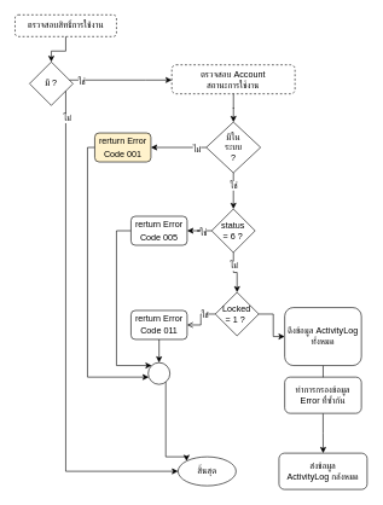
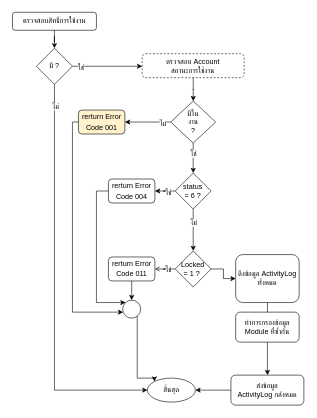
  <mxCell id="0" />
  <mxCell id="1" parent="0" />
- <mxCell id="2" value="ตรวจสอบสิทธิ์การใช้งาน" style="rounded=1;whiteSpace=wrap;html=1;dashed=1;" vertex="1" parent="1"><mxGeometry x="20" y="20" width="140" height="30" as="geometry" /></mxCell>
- <mxCell id="3" value="มี ?" style="rhombus;whiteSpace=wrap;html=1;" vertex="1" parent="1"><mxGeometry x="40" y="85" width="60" height="60" as="geometry" /></mxCell>
+ <mxCell id="2" value="ตรวจสอบสิทธิ์การใช้งาน" style="rounded=1;whiteSpace=wrap;html=1;" vertex="1" parent="1"><mxGeometry x="20" y="20" width="140" height="30" as="geometry" /></mxCell>
+ <mxCell id="3" value="มี ?" style="rhombus;whiteSpace=wrap;html=1;" vertex="1" parent="1"><mxGeometry x="60" y="80" width="60" height="60" as="geometry" /></mxCell>
  <mxCell id="4" value="" style="edgeStyle=orthogonalEdgeStyle;rounded=0;orthogonalLoop=1;jettySize=auto;html=1;" edge="1" parent="1" source="2" target="3"><mxGeometry relative="1" as="geometry" /></mxCell>
  <mxCell id="5" value="สิ้นสุด" style="ellipse;whiteSpace=wrap;html=1;" vertex="1" parent="1"><mxGeometry x="245" y="630" width="80" height="40" as="geometry" /></mxCell>
  <mxCell id="6" style="edgeStyle=orthogonalEdgeStyle;rounded=0;orthogonalLoop=1;jettySize=auto;html=1;entryX=0;entryY=0.5;entryDx=0;entryDy=0;" edge="1" parent="1" source="3" target="5"><mxGeometry relative="1" as="geometry"><Array as="points"><mxPoint x="90" y="650" /></Array></mxGeometry></mxCell>
  <mxCell id="7" value="ไม่" style="edgeLabel;html=1;align=center;verticalAlign=middle;resizable=0;points=[];" vertex="1" connectable="0" parent="6"><mxGeometry x="-0.892" y="1" relative="1" as="geometry"><mxPoint as="offset" /></mxGeometry></mxCell>
  <mxCell id="8" value="ตรวจสอบ Account &lt;br&gt;สถานะการใช้งาน" style="rounded=1;whiteSpace=wrap;html=1;dashed=1;" vertex="1" parent="1"><mxGeometry x="236.35" y="89" width="170" height="40" as="geometry" /></mxCell>
  <mxCell id="9" value="" style="edgeStyle=orthogonalEdgeStyle;rounded=0;orthogonalLoop=1;jettySize=auto;html=1;" edge="1" parent="1" source="3" target="8"><mxGeometry relative="1" as="geometry"><Array as="points"><mxPoint x="200" y="110" /><mxPoint x="200" y="110" /></Array></mxGeometry></mxCell>
  <mxCell id="10" value="ใช่" style="edgeLabel;html=1;align=center;verticalAlign=middle;resizable=0;points=[];" vertex="1" connectable="0" parent="9"><mxGeometry x="-0.78" y="-1" relative="1" as="geometry"><mxPoint as="offset" /></mxGeometry></mxCell>
- <mxCell id="11" value="มีใน&lt;br&gt;ระบบ &lt;br&gt;?" style="rhombus;whiteSpace=wrap;html=1;" vertex="1" parent="1"><mxGeometry x="283.85" y="168" width="75" height="70" as="geometry" /></mxCell>
+ <mxCell id="11" value="มีใน&lt;br&gt;งาน &lt;br&gt;?" style="rhombus;whiteSpace=wrap;html=1;" vertex="1" parent="1"><mxGeometry x="283.85" y="168" width="75" height="70" as="geometry" /></mxCell>
  <mxCell id="12" value="" style="edgeStyle=orthogonalEdgeStyle;rounded=0;orthogonalLoop=1;jettySize=auto;html=1;" edge="1" parent="1" source="8" target="11"><mxGeometry relative="1" as="geometry" /></mxCell>
  <mxCell id="13" value="status&lt;br style=&quot;border-color: var(--border-color);&quot;&gt;= 6 ?" style="rhombus;whiteSpace=wrap;html=1;" vertex="1" parent="1"><mxGeometry x="291.35" y="288" width="60" height="60" as="geometry" /></mxCell>
  <mxCell id="14" value="" style="edgeStyle=orthogonalEdgeStyle;rounded=0;orthogonalLoop=1;jettySize=auto;html=1;" edge="1" parent="1" source="11" target="13"><mxGeometry relative="1" as="geometry" /></mxCell>
  <mxCell id="15" value="ใช่" style="edgeLabel;html=1;align=center;verticalAlign=middle;resizable=0;points=[];" vertex="1" connectable="0" parent="14"><mxGeometry x="-0.325" y="2" relative="1" as="geometry"><mxPoint x="-2" as="offset" /></mxGeometry></mxCell>
- <mxCell id="16" value="Locked&lt;br style=&quot;border-color: var(--border-color);&quot;&gt;= 1 ?&amp;nbsp;" style="rhombus;whiteSpace=wrap;html=1;" vertex="1" parent="1"><mxGeometry x="296.35" y="403" width="60" height="60" as="geometry" /></mxCell>
+ <mxCell id="16" value="Locked&lt;br style=&quot;border-color: var(--border-color);&quot;&gt;= 1 ?&amp;nbsp;" style="rhombus;whiteSpace=wrap;html=1;" vertex="1" parent="1"><mxGeometry x="291.35" y="418" width="60" height="60" as="geometry" /></mxCell>
  <mxCell id="17" value="" style="edgeStyle=orthogonalEdgeStyle;rounded=0;orthogonalLoop=1;jettySize=auto;html=1;" edge="1" parent="1" source="13" target="16"><mxGeometry relative="1" as="geometry" /></mxCell>
  <mxCell id="18" value="ไม่" style="edgeLabel;html=1;align=center;verticalAlign=middle;resizable=0;points=[];" vertex="1" connectable="0" parent="17"><mxGeometry x="-0.374" relative="1" as="geometry"><mxPoint as="offset" /></mxGeometry></mxCell>
  <mxCell id="19" style="edgeStyle=orthogonalEdgeStyle;rounded=0;orthogonalLoop=1;jettySize=auto;html=1;entryX=0;entryY=0;entryDx=0;entryDy=0;" edge="1" parent="1" source="20" target="5"><mxGeometry relative="1" as="geometry"><Array as="points"><mxPoint x="228" y="630" /><mxPoint x="257" y="630" /></Array></mxGeometry></mxCell>
  <mxCell id="20" value="" style="ellipse;whiteSpace=wrap;html=1;aspect=fixed;" vertex="1" parent="1"><mxGeometry x="203.75" y="500" width="30" height="30" as="geometry" /></mxCell>
  <mxCell id="21" style="edgeStyle=orthogonalEdgeStyle;rounded=0;orthogonalLoop=1;jettySize=auto;html=1;" edge="1" parent="1" source="22" target="20"><mxGeometry relative="1" as="geometry"><Array as="points"><mxPoint x="120" y="203" /><mxPoint x="120" y="520" /></Array></mxGeometry></mxCell>
  <mxCell id="22" value="rerturn Error Code&amp;nbsp;001&lt;span style=&quot;font-size: medium; text-align: start;&quot;&gt;&lt;/span&gt;" style="rounded=1;whiteSpace=wrap;html=1;fillColor=#fff2cc;" vertex="1" parent="1"><mxGeometry x="130" y="183" width="77.5" height="40" as="geometry" /></mxCell>
  <mxCell id="23" style="edgeStyle=orthogonalEdgeStyle;rounded=0;orthogonalLoop=1;jettySize=auto;html=1;" edge="1" parent="1" source="11" target="22"><mxGeometry relative="1" as="geometry"><mxPoint x="220.1" y="308" as="targetPoint" /></mxGeometry></mxCell>
  <mxCell id="24" value="ไม่" style="edgeLabel;html=1;align=center;verticalAlign=middle;resizable=0;points=[];" vertex="1" connectable="0" parent="23"><mxGeometry x="-0.657" y="2" relative="1" as="geometry"><mxPoint as="offset" /></mxGeometry></mxCell>
  <mxCell id="25" style="edgeStyle=orthogonalEdgeStyle;rounded=0;orthogonalLoop=1;jettySize=auto;html=1;entryX=0.5;entryY=0;entryDx=0;entryDy=0;" edge="1" parent="1" source="26" target="20"><mxGeometry relative="1" as="geometry" /></mxCell>
  <mxCell id="26" value="rerturn Error Code&amp;nbsp;011&lt;span style=&quot;font-size: medium; text-align: start;&quot;&gt;&lt;/span&gt;" style="rounded=1;whiteSpace=wrap;html=1;" vertex="1" parent="1"><mxGeometry x="180" y="428" width="77.5" height="40" as="geometry" /></mxCell>
  <mxCell id="27" value="" style="edgeStyle=orthogonalEdgeStyle;rounded=0;orthogonalLoop=1;jettySize=auto;html=1;endArrow=open;" edge="1" parent="1" source="16" target="26"><mxGeometry relative="1" as="geometry" /></mxCell>
  <mxCell id="28" value="ใช่" style="edgeLabel;html=1;align=center;verticalAlign=middle;resizable=0;points=[];" vertex="1" connectable="0" parent="27"><mxGeometry x="-0.461" y="1" relative="1" as="geometry"><mxPoint as="offset" /></mxGeometry></mxCell>
  <mxCell id="29" style="edgeStyle=orthogonalEdgeStyle;rounded=0;orthogonalLoop=1;jettySize=auto;html=1;" edge="1" parent="1" source="30" target="20"><mxGeometry relative="1" as="geometry"><mxPoint x="220" y="510" as="targetPoint" /><Array as="points"><mxPoint x="160" y="318" /><mxPoint x="160" y="504" /></Array></mxGeometry></mxCell>
- <mxCell id="30" value="rerturn Error Code&amp;nbsp;005&lt;span style=&quot;font-size: medium; text-align: start;&quot;&gt;&lt;/span&gt;" style="rounded=1;whiteSpace=wrap;html=1;" vertex="1" parent="1"><mxGeometry x="180" y="298" width="77.5" height="40" as="geometry" /></mxCell>
+ <mxCell id="30" value="rerturn Error Code&amp;nbsp;004&lt;span style=&quot;font-size: medium; text-align: start;&quot;&gt;&lt;/span&gt;" style="rounded=1;whiteSpace=wrap;html=1;" vertex="1" parent="1"><mxGeometry x="180" y="298" width="77.5" height="40" as="geometry" /></mxCell>
  <mxCell id="31" value="" style="edgeStyle=orthogonalEdgeStyle;rounded=0;orthogonalLoop=1;jettySize=auto;html=1;" edge="1" parent="1" source="13" target="30"><mxGeometry relative="1" as="geometry" /></mxCell>
  <mxCell id="32" value="ใช่" style="edgeLabel;html=1;align=center;verticalAlign=middle;resizable=0;points=[];" vertex="1" connectable="0" parent="31"><mxGeometry x="-0.461" y="2" relative="1" as="geometry"><mxPoint as="offset" /></mxGeometry></mxCell>
  <mxCell id="33" value="" style="edgeStyle=orthogonalEdgeStyle;rounded=0;orthogonalLoop=1;jettySize=auto;html=1;" edge="1" parent="1" source="34" target="39"><mxGeometry relative="1" as="geometry" /></mxCell>
  <mxCell id="34" value="ดึงข้อมูล ActivityLog ทั้งหมด" style="rounded=1;whiteSpace=wrap;html=1;" vertex="1" parent="1"><mxGeometry x="392.17" y="424" width="105.85" height="80" as="geometry" /></mxCell>
  <mxCell id="35" value="" style="edgeStyle=orthogonalEdgeStyle;rounded=0;orthogonalLoop=1;jettySize=auto;html=1;" edge="1" parent="1" source="16" target="34"><mxGeometry relative="1" as="geometry" /></mxCell>
+ <mxCell id="36" style="edgeStyle=orthogonalEdgeStyle;rounded=0;orthogonalLoop=1;jettySize=auto;html=1;entryX=1;entryY=0.5;entryDx=0;entryDy=0;" edge="1" parent="1" source="37" target="5"><mxGeometry relative="1" as="geometry" /></mxCell>
  <mxCell id="37" value="ส่งข้อมูล&lt;br&gt;ActivityLog กลังหมด" style="rounded=1;whiteSpace=wrap;html=1;" vertex="1" parent="1"><mxGeometry x="384.27" y="625" width="121.65" height="50" as="geometry" /></mxCell>
  <mxCell id="38" style="edgeStyle=orthogonalEdgeStyle;rounded=0;orthogonalLoop=1;jettySize=auto;html=1;" edge="1" parent="1" source="39" target="37"><mxGeometry relative="1" as="geometry" /></mxCell>
- <mxCell id="39" value="ทำการกรองข้อมูล Error ที่ซ้ำกัน" style="whiteSpace=wrap;html=1;rounded=1;" vertex="1" parent="1"><mxGeometry x="392.17" y="520" width="105.83" height="50" as="geometry" /></mxCell>
+ <mxCell id="39" value="ทำการกรองข้อมูล Module ที่ซ้ำกัน" style="whiteSpace=wrap;html=1;rounded=1;" vertex="1" parent="1"><mxGeometry x="392.17" y="520" width="105.83" height="50" as="geometry" /></mxCell>
